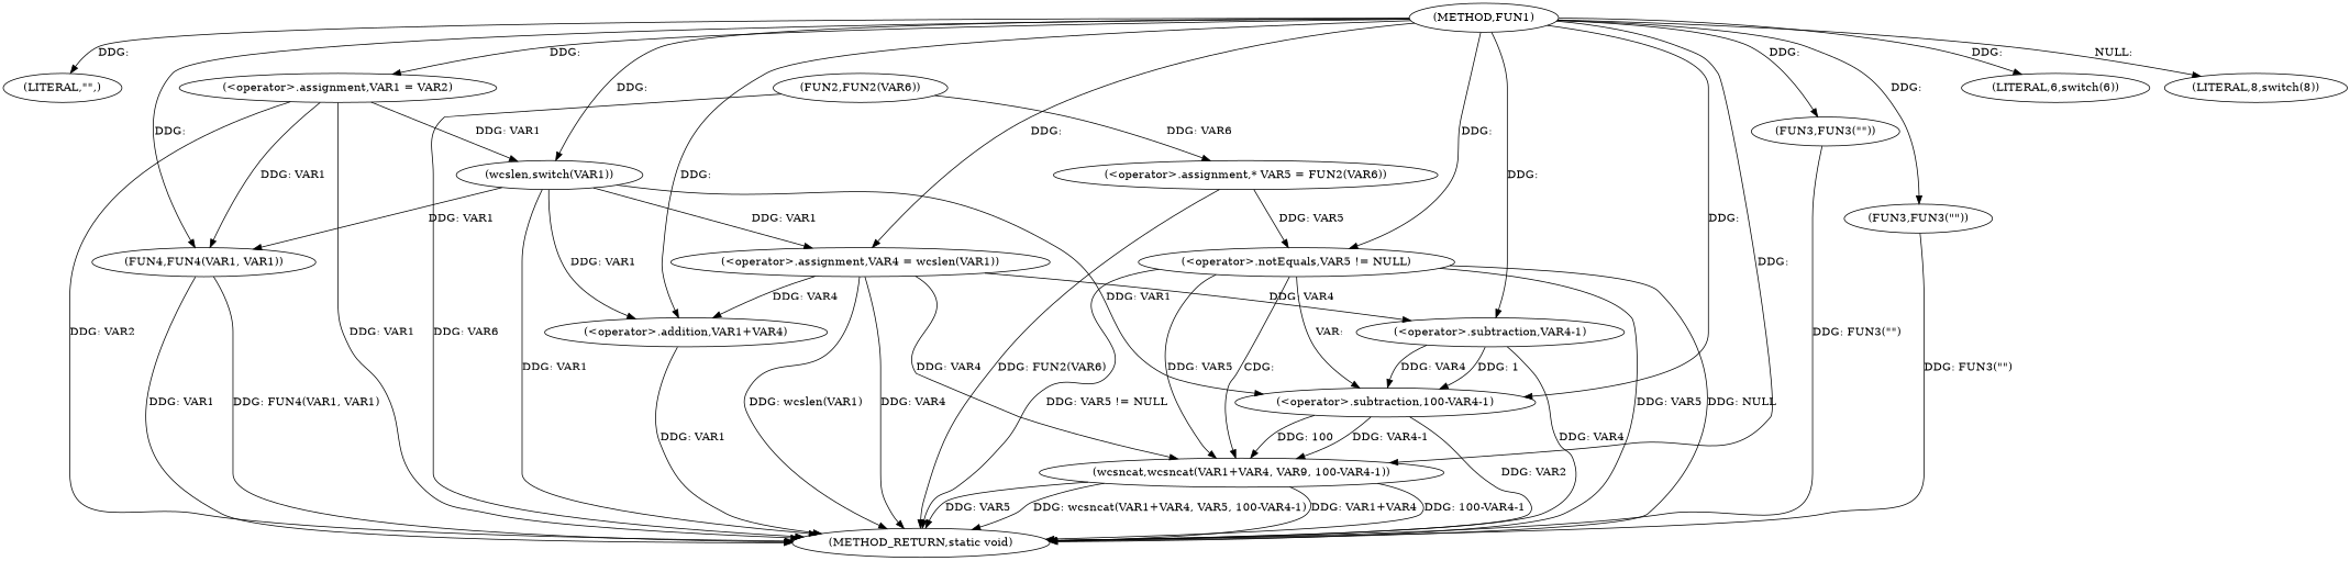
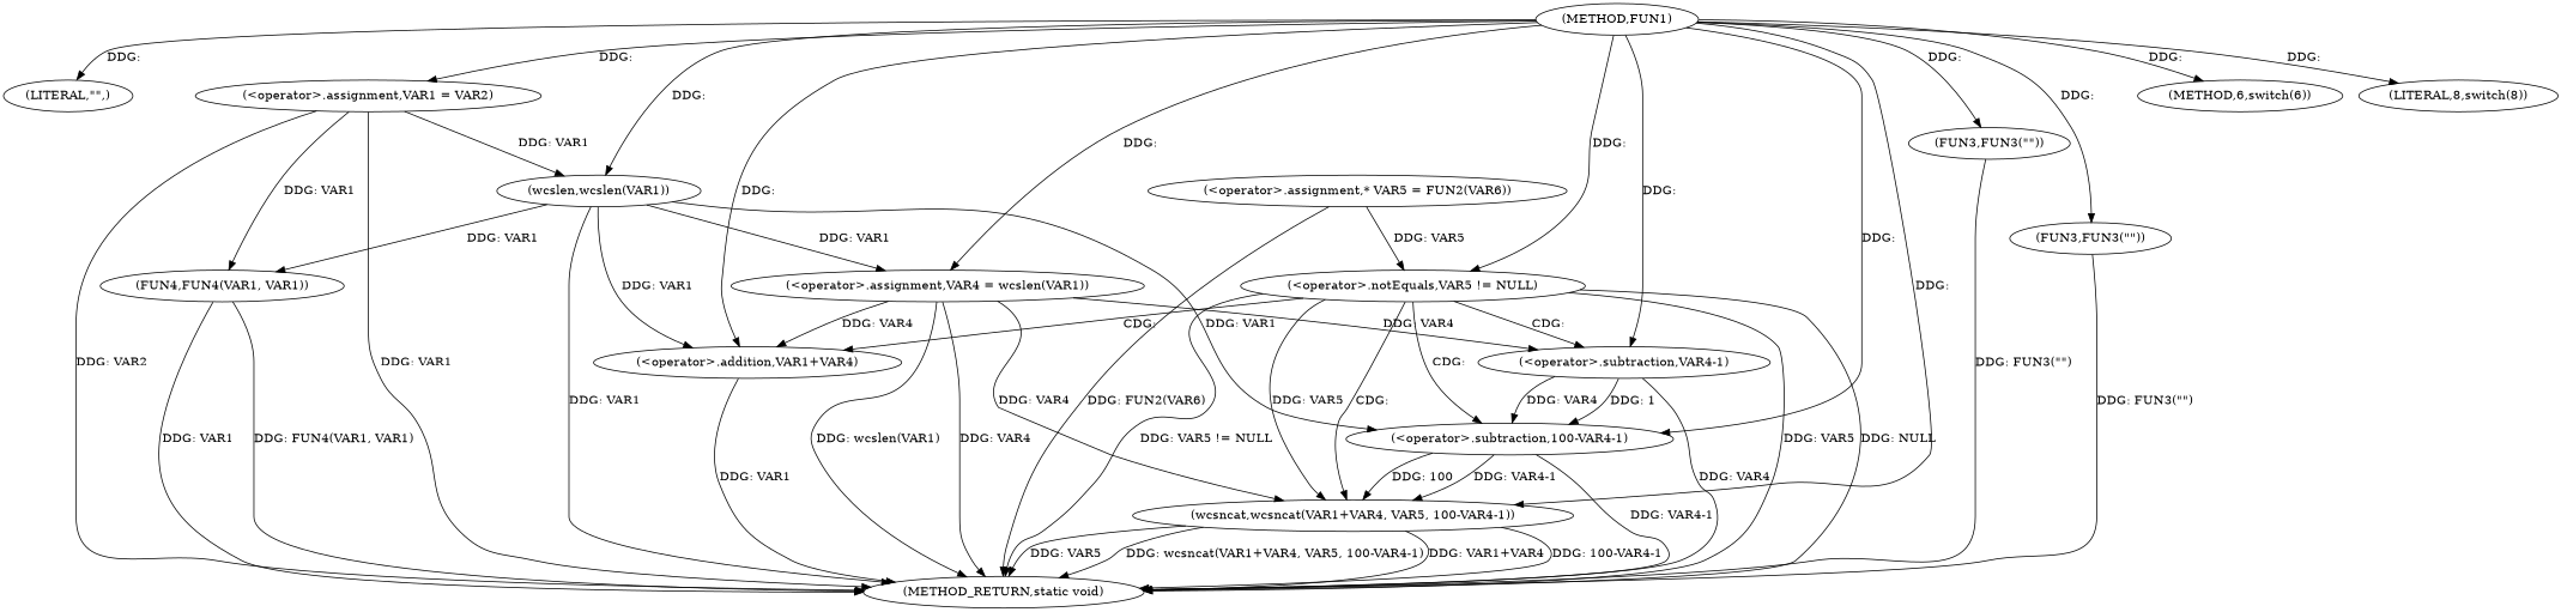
  digraph {
    n1 [label="(METHOD,FUN1)"]
    n2 [label="(LITERAL,\"\",)"]
    n3 [label="(<operator>.assignment,VAR1 = VAR2)"]
-   n4 [label="(LITERAL,6,switch(6))"]
+   n4 [label="(METHOD,6,switch(6))"]
    n5 [label="(<operator>.assignment,VAR4 = wcslen(VAR1))"]
-   n6 [label="(wcslen,switch(VAR1))"]
+   n6 [label="(wcslen,wcslen(VAR1))"]
    n7 [label="(<operator>.notEquals,VAR5 != NULL)"]
-   n8 [label="(wcsncat,wcsncat(VAR1+VAR4, VAR9, 100-VAR4-1))"]
+   n8 [label="(wcsncat,wcsncat(VAR1+VAR4, VAR5, 100-VAR4-1))"]
    n9 [label="(<operator>.addition,VAR1+VAR4)"]
    n10 [label="(<operator>.subtraction,100-VAR4-1)"]
    n11 [label="(<operator>.subtraction,VAR4-1)"]
    n12 [label="(FUN3,FUN3(\"\"))"]
    n13 [label="(LITERAL,8,switch(8))"]
    n14 [label="(FUN3,FUN3(\"\"))"]
    n15 [label="(FUN4,FUN4(VAR1, VAR1))"]
    n16 [label="(METHOD_RETURN,static void)"]
    n17 [label="(<operator>.assignment,* VAR5 = FUN2(VAR6))"]
-   n18 [label="(FUN2,FUN2(VAR6))"]
    n1 -> n2 [label="DDG: "]
    n1 -> n3 [label="DDG: "]
    n1 -> n4 [label="DDG: "]
    n1 -> n5 [label="DDG: "]
    n1 -> n6 [label="DDG: "]
    n1 -> n7 [label="DDG: "]
    n1 -> n8 [label="DDG: "]
    n1 -> n9 [label="DDG: "]
    n1 -> n10 [label="DDG: "]
    n1 -> n11 [label="DDG: "]
    n1 -> n12 [label="DDG: "]
-   n1 -> n13 [label="NULL: "]
+   n1 -> n13 [label="DDG: "]
    n1 -> n14 [label="DDG: "]
-   n1 -> n15 [label="DDG: "]
    n3 -> n6 [label="DDG: VAR1"]
    n3 -> n15 [label="DDG: VAR1"]
    n3 -> n16 [label="DDG: VAR1"]
    n3 -> n16 [label="DDG: VAR2"]
    n5 -> n8 [label="DDG: VAR4"]
    n5 -> n9 [label="DDG: VAR4"]
    n5 -> n11 [label="DDG: VAR4"]
    n5 -> n16 [label="DDG: VAR4"]
    n5 -> n16 [label="DDG: wcslen(VAR1)"]
    n6 -> n5 [label="DDG: VAR1"]
    n6 -> n9 [label="DDG: VAR1"]
    n6 -> n10 [label="DDG: VAR1"]
    n6 -> n15 [label="DDG: VAR1"]
    n6 -> n16 [label="DDG: VAR1"]
    n7 -> n8 [label="DDG: VAR5"]
    n7 -> n8 [label="CDG: "]
-   n7 -> n10 [label="VAR: "]
+   n7 -> n9 [label="CDG: "]
+   n7 -> n10 [label="CDG: "]
+   n7 -> n11 [label="CDG: "]
    n7 -> n16 [label="DDG: NULL"]
    n7 -> n16 [label="DDG: VAR5 != NULL"]
    n7 -> n16 [label="DDG: VAR5"]
    n8 -> n16 [label="DDG: wcsncat(VAR1+VAR4, VAR5, 100-VAR4-1)"]
    n8 -> n16 [label="DDG: VAR1+VAR4"]
    n8 -> n16 [label="DDG: 100-VAR4-1"]
    n8 -> n16 [label="DDG: VAR5"]
    n9 -> n16 [label="DDG: VAR1"]
    n10 -> n8 [label="DDG: 100"]
    n10 -> n8 [label="DDG: VAR4-1"]
-   n10 -> n16 [label="DDG: VAR2"]
+   n10 -> n16 [label="DDG: VAR4-1"]
    n11 -> n10 [label="DDG: VAR4"]
    n11 -> n10 [label="DDG: 1"]
    n11 -> n16 [label="DDG: VAR4"]
    n12 -> n16 [label="DDG: FUN3(\"\")"]
    n14 -> n16 [label="DDG: FUN3(\"\")"]
    n15 -> n16 [label="DDG: VAR1"]
    n15 -> n16 [label="DDG: FUN4(VAR1, VAR1)"]
    n17 -> n7 [label="DDG: VAR5"]
    n17 -> n16 [label="DDG: FUN2(VAR6)"]
-   n18 -> n16 [label="DDG: VAR6"]
-   n18 -> n17 [label="DDG: VAR6"]
  }
